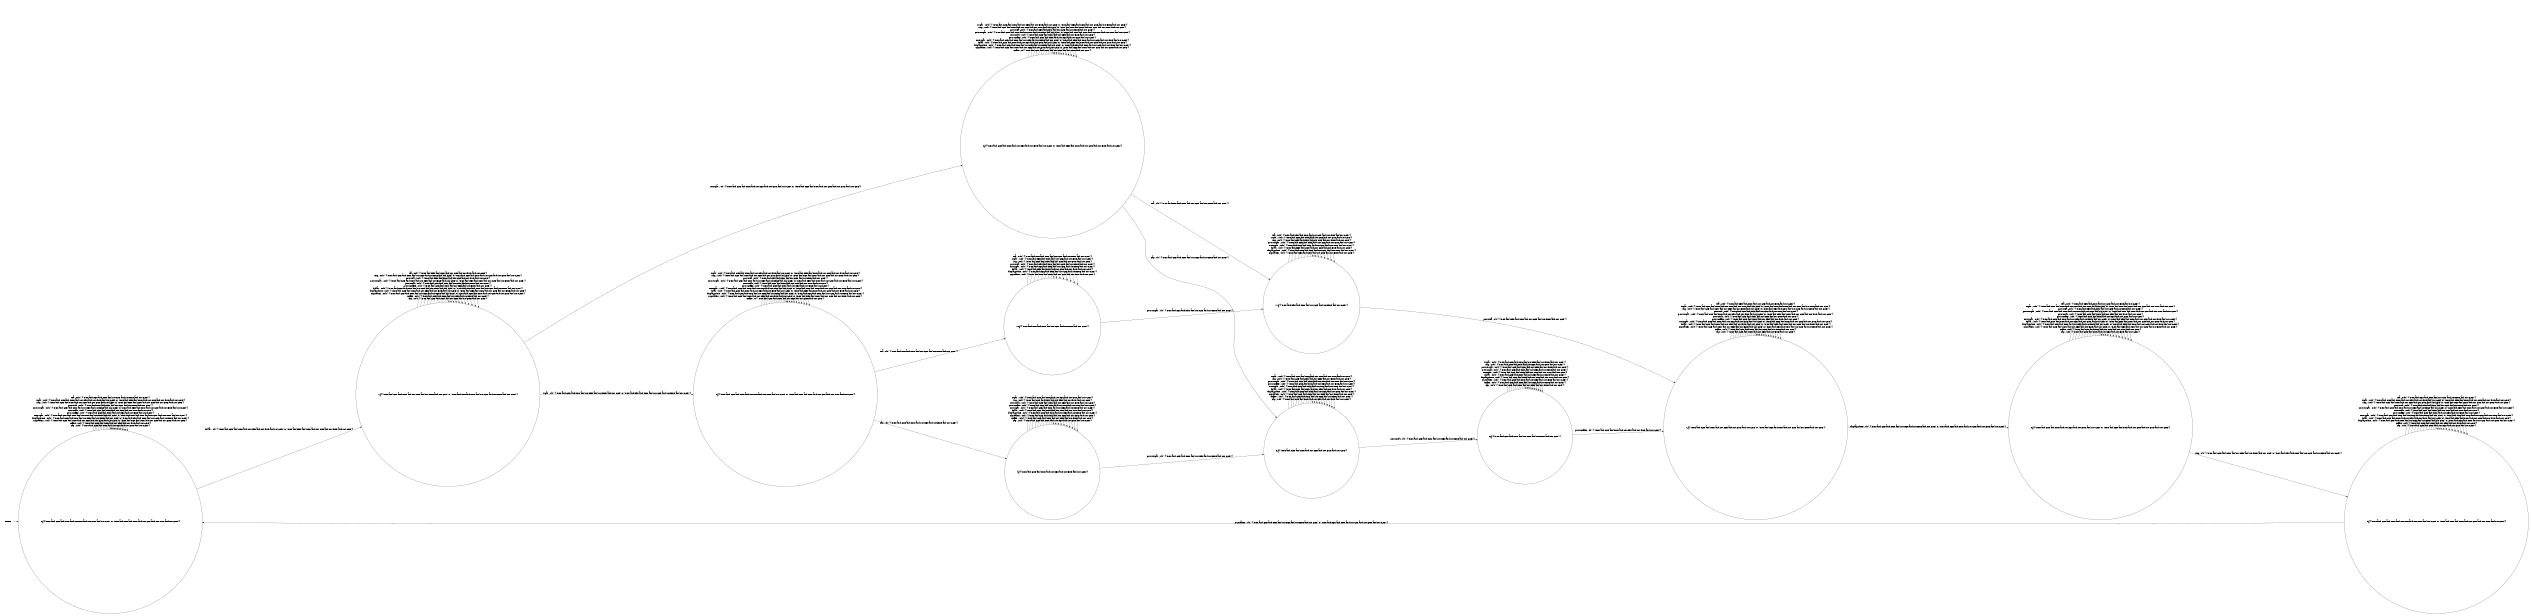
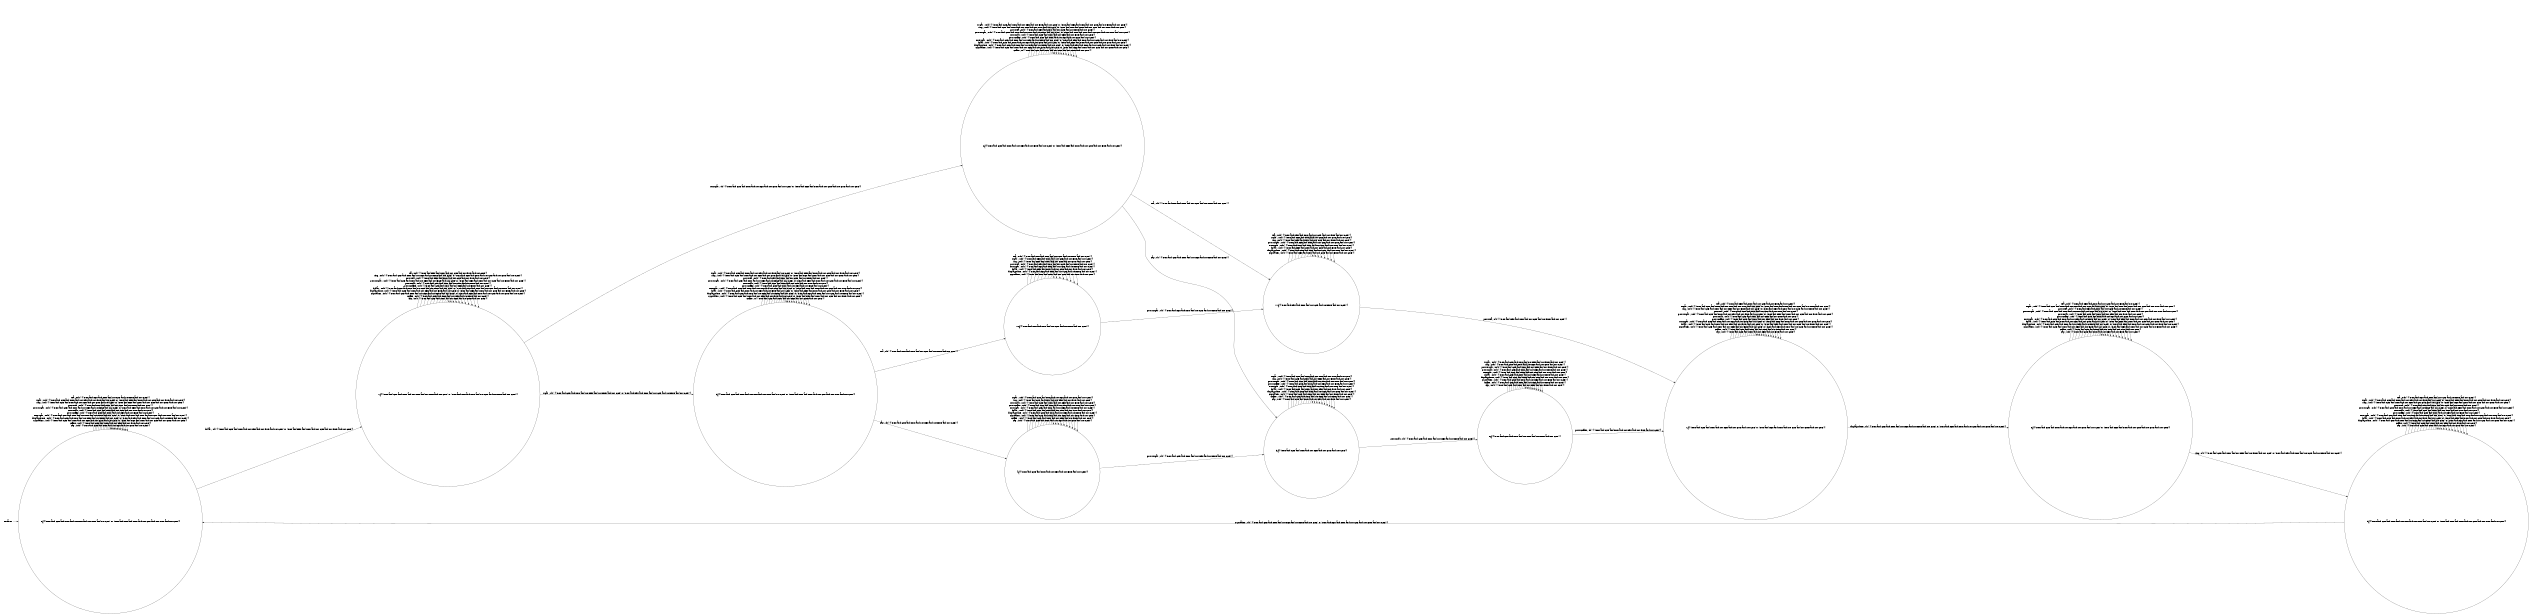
  digraph {
    rankdir=LR
    node [shape=circle]
    edge [lblstyle="above, sloped"]
    n1 [label="0@[((DOL and CAP and TON and not TEA and not EUR and not COF) or (DOL and TEA and TON and not CAP and not EUR and not COF))]"]
    n2 [label="1@[((DOL and CAP and TON and not TEA and not EUR and not COF) or (DOL and TEA and TON and not CAP and not EUR and not COF))]"]
    n3 [label="2@[((DOL and CAP and TON and not TEA and not EUR and not COF) or (DOL and TEA and TON and not CAP and not EUR and not COF))]"]
    n4 [label="3@[((DOL and CAP and TON and not TEA and not EUR and not COF) or (DOL and TEA and TON and not CAP and not EUR and not COF))]"]
    n5 [label="5@[((DOL and CAP and TON and not TEA and not EUR and not COF))]"]
    n6 [label="11@[((DOL and TEA and TON and not CAP and not EUR and not COF))]"]
    n7 [label="4@[((DOL and CAP and TON and not TEA and not EUR and not COF))]"]
    n8 [label="10@[((DOL and TEA and TON and not CAP and not EUR and not COF))]"]
    n9 [label="6@[((DOL and CAP and TON and not TEA and not EUR and not COF))]"]
    n10 [label="7@[((DOL and CAP and TON and not TEA and not EUR and not COF) or (DOL and TEA and TON and not CAP and not EUR and not COF))]"]
    n11 [label="8@[((DOL and CAP and TON and not TEA and not EUR and not COF) or (DOL and TEA and TON and not CAP and not EUR and not COF))]"]
    n12 [label="9@[((DOL and CAP and TON and not TEA and not EUR and not COF) or (DOL and TEA and TON and not CAP and not EUR and not COF))]"]
-   __start0 [height=0 shape=none width=0 label=__not0]
+   __start0 [height=0 shape=none width=0]
    n1 -> n1 [label="cap / nok() [((DOL and CAP and TON and not TEA and not EUR and not COF))]"]
    n1 -> n1 [label="coffee / nok() [((DOL and CAP and TON and not TEA and not EUR and not COF))]"]
    n1 -> n1 [label="cup_taken / nok() [((DOL and CAP and TON and not TEA and not EUR and not COF) or (DOL and TEA and TON and not CAP and not EUR and not COF))]"]
    n1 -> n1 [label="display_done / nok() [((DOL and CAP and TON and not TEA and not EUR and not COF) or (DOL and TEA and TON and not CAP and not EUR and not COF))]"]
    n1 -> n1 [label="no_sugar / nok() [((DOL and CAP and TON and not TEA and not EUR and not COF) or (DOL and TEA and TON and not CAP and not EUR and not COF))]"]
    n1 -> n1 [label="pour_coffee / nok() [((DOL and CAP and TON and not TEA and not EUR and not COF))]"]
    n1 -> n1 [label="pour_milk / nok() [((DOL and CAP and TON and not TEA and not EUR and not COF))]"]
    n1 -> n1 [label="pour_sugar / nok() [((DOL and CAP and TON and not TEA and not EUR and not COF) or (DOL and TEA and TON and not CAP and not EUR and not COF))]"]
    n1 -> n1 [label="pour_tea / nok() [((DOL and TEA and TON and not CAP and not EUR and not COF))]"]
    n1 -> n1 [label="ring / nok() [((DOL and CAP and TON and not TEA and not EUR and not COF) or (DOL and TEA and TON and not CAP and not EUR and not COF))]"]
    n1 -> n1 [label="sugar / nok() [((DOL and CAP and TON and not TEA and not EUR and not COF) or (DOL and TEA and TON and not CAP and not EUR and not COF))]"]
    n1 -> n1 [label="tea / nok() [((DOL and TEA and TON and not CAP and not EUR and not COF))]"]
    n1 -> n2 [label="dollar / ok() [((DOL and CAP and TON and not TEA and not EUR and not COF) or (DOL and TEA and TON and not CAP and not EUR and not COF))]"]
    n2 -> n2 [label="cap / nok() [((DOL and CAP and TON and not TEA and not EUR and not COF))]"]
    n2 -> n2 [label="coffee / nok() [((DOL and CAP and TON and not TEA and not EUR and not COF))]"]
    n2 -> n2 [label="cup_taken / nok() [((DOL and CAP and TON and not TEA and not EUR and not COF) or (DOL and TEA and TON and not CAP and not EUR and not COF))]"]
    n2 -> n2 [label="display_done / nok() [((DOL and CAP and TON and not TEA and not EUR and not COF) or (DOL and TEA and TON and not CAP and not EUR and not COF))]"]
    n2 -> n2 [label="dollar / nok() [((DOL and CAP and TON and not TEA and not EUR and not COF) or (DOL and TEA and TON and not CAP and not EUR and not COF))]"]
    n2 -> n2 [label="pour_coffee / nok() [((DOL and CAP and TON and not TEA and not EUR and not COF))]"]
    n2 -> n2 [label="pour_milk / nok() [((DOL and CAP and TON and not TEA and not EUR and not COF))]"]
    n2 -> n2 [label="pour_sugar / nok() [((DOL and CAP and TON and not TEA and not EUR and not COF) or (DOL and TEA and TON and not CAP and not EUR and not COF))]"]
    n2 -> n2 [label="pour_tea / nok() [((DOL and TEA and TON and not CAP and not EUR and not COF))]"]
    n2 -> n2 [label="ring / nok() [((DOL and CAP and TON and not TEA and not EUR and not COF) or (DOL and TEA and TON and not CAP and not EUR and not COF))]"]
    n2 -> n2 [label="tea / nok() [((DOL and TEA and TON and not CAP and not EUR and not COF))]"]
    n2 -> n3 [label="no_sugar / ok() [((DOL and CAP and TON and not TEA and not EUR and not COF) or (DOL and TEA and TON and not CAP and not EUR and not COF))]"]
    n2 -> n4 [label="sugar / ok() [((DOL and CAP and TON and not TEA and not EUR and not COF) or (DOL and TEA and TON and not CAP and not EUR and not COF))]"]
    n3 -> n3 [label="coffee / Ω [((DOL and CAP and TON and not TEA and not EUR and not COF))]"]
    n3 -> n3 [label="cup_taken / nok() [((DOL and CAP and TON and not TEA and not EUR and not COF) or (DOL and TEA and TON and not CAP and not EUR and not COF))]"]
    n3 -> n3 [label="display_done / nok() [((DOL and CAP and TON and not TEA and not EUR and not COF) or (DOL and TEA and TON and not CAP and not EUR and not COF))]"]
    n3 -> n3 [label="dollar / nok() [((DOL and CAP and TON and not TEA and not EUR and not COF) or (DOL and TEA and TON and not CAP and not EUR and not COF))]"]
    n3 -> n3 [label="no_sugar / nok() [((DOL and CAP and TON and not TEA and not EUR and not COF) or (DOL and TEA and TON and not CAP and not EUR and not COF))]"]
    n3 -> n3 [label="pour_coffee / nok() [((DOL and CAP and TON and not TEA and not EUR and not COF))]"]
    n3 -> n3 [label="pour_milk / nok() [((DOL and CAP and TON and not TEA and not EUR and not COF))]"]
    n3 -> n3 [label="pour_sugar / nok() [((DOL and CAP and TON and not TEA and not EUR and not COF) or (DOL and TEA and TON and not CAP and not EUR and not COF))]"]
    n3 -> n3 [label="pour_tea / nok() [((DOL and TEA and TON and not CAP and not EUR and not COF))]"]
    n3 -> n3 [label="ring / nok() [((DOL and CAP and TON and not TEA and not EUR and not COF) or (DOL and TEA and TON and not CAP and not EUR and not COF))]"]
    n3 -> n3 [label="sugar / void() [((DOL and CAP and TON and not TEA and not EUR and not COF) or (DOL and TEA and TON and not CAP and not EUR and not COF))]"]
    n3 -> n5 [label="cap / ok() [((DOL and CAP and TON and not TEA and not EUR and not COF))]"]
    n3 -> n6 [label="tea / ok() [((DOL and TEA and TON and not CAP and not EUR and not COF))]"]
    n4 -> n4 [label="coffee / Ω [((DOL and CAP and TON and not TEA and not EUR and not COF))]"]
    n4 -> n4 [label="cup_taken / nok() [((DOL and CAP and TON and not TEA and not EUR and not COF) or (DOL and TEA and TON and not CAP and not EUR and not COF))]"]
    n4 -> n4 [label="display_done / nok() [((DOL and CAP and TON and not TEA and not EUR and not COF) or (DOL and TEA and TON and not CAP and not EUR and not COF))]"]
    n4 -> n4 [label="dollar / nok() [((DOL and CAP and TON and not TEA and not EUR and not COF) or (DOL and TEA and TON and not CAP and not EUR and not COF))]"]
    n4 -> n4 [label="no_sugar / void() [((DOL and CAP and TON and not TEA and not EUR and not COF) or (DOL and TEA and TON and not CAP and not EUR and not COF))]"]
    n4 -> n4 [label="pour_coffee / nok() [((DOL and CAP and TON and not TEA and not EUR and not COF))]"]
    n4 -> n4 [label="pour_milk / nok() [((DOL and CAP and TON and not TEA and not EUR and not COF))]"]
    n4 -> n4 [label="pour_sugar / nok() [((DOL and CAP and TON and not TEA and not EUR and not COF) or (DOL and TEA and TON and not CAP and not EUR and not COF))]"]
    n4 -> n4 [label="pour_tea / nok() [((DOL and TEA and TON and not CAP and not EUR and not COF))]"]
    n4 -> n4 [label="ring / nok() [((DOL and CAP and TON and not TEA and not EUR and not COF) or (DOL and TEA and TON and not CAP and not EUR and not COF))]"]
    n4 -> n4 [label="sugar / nok() [((DOL and CAP and TON and not TEA and not EUR and not COF) or (DOL and TEA and TON and not CAP and not EUR and not COF))]"]
    n4 -> n7 [label="cap / ok() [((DOL and CAP and TON and not TEA and not EUR and not COF))]"]
    n4 -> n8 [label="tea / ok() [((DOL and TEA and TON and not CAP and not EUR and not COF))]"]
    n5 -> n5 [label="cap / nok() [((DOL and CAP and TON and not TEA and not EUR and not COF))]"]
    n5 -> n5 [label="coffee / void() [((DOL and CAP and TON and not TEA and not EUR and not COF))]"]
    n5 -> n5 [label="cup_taken / nok() [((DOL and CAP and TON and not TEA and not EUR and not COF))]"]
    n5 -> n5 [label="display_done / nok() [((DOL and CAP and TON and not TEA and not EUR and not COF))]"]
    n5 -> n5 [label="dollar / nok() [((DOL and CAP and TON and not TEA and not EUR and not COF))]"]
    n5 -> n5 [label="no_sugar / nok() [((DOL and CAP and TON and not TEA and not EUR and not COF))]"]
    n5 -> n5 [label="pour_coffee / nok() [((DOL and CAP and TON and not TEA and not EUR and not COF))]"]
    n5 -> n5 [label="pour_sugar / nok() [((DOL and CAP and TON and not TEA and not EUR and not COF))]"]
    n5 -> n5 [label="ring / nok() [((DOL and CAP and TON and not TEA and not EUR and not COF))]"]
    n5 -> n5 [label="sugar / nok() [((DOL and CAP and TON and not TEA and not EUR and not COF))]"]
    n5 -> n9 [label="pour_milk / ok() [((DOL and CAP and TON and not TEA and not EUR and not COF))]"]
    n6 -> n6 [label="cup_taken / nok() [((DOL and TEA and TON and not CAP and not EUR and not COF))]"]
    n6 -> n6 [label="display_done / nok() [((DOL and TEA and TON and not CAP and not EUR and not COF))]"]
    n6 -> n6 [label="dollar / nok() [((DOL and TEA and TON and not CAP and not EUR and not COF))]"]
    n6 -> n6 [label="no_sugar / nok() [((DOL and TEA and TON and not CAP and not EUR and not COF))]"]
    n6 -> n6 [label="pour_sugar / nok() [((DOL and TEA and TON and not CAP and not EUR and not COF))]"]
    n6 -> n6 [label="ring / nok() [((DOL and TEA and TON and not CAP and not EUR and not COF))]"]
    n6 -> n6 [label="sugar / nok() [((DOL and TEA and TON and not CAP and not EUR and not COF))]"]
    n6 -> n6 [label="tea / nok() [((DOL and TEA and TON and not CAP and not EUR and not COF))]"]
    n6 -> n10 [label="pour_tea / ok() [((DOL and TEA and TON and not CAP and not EUR and not COF))]"]
    n7 -> n5 [label="pour_sugar / ok() [((DOL and CAP and TON and not TEA and not EUR and not COF))]"]
    n7 -> n7 [label="cap / nok() [((DOL and CAP and TON and not TEA and not EUR and not COF))]"]
    n7 -> n7 [label="coffee / void() [((DOL and CAP and TON and not TEA and not EUR and not COF))]"]
    n7 -> n7 [label="cup_taken / nok() [((DOL and CAP and TON and not TEA and not EUR and not COF))]"]
    n7 -> n7 [label="display_done / nok() [((DOL and CAP and TON and not TEA and not EUR and not COF))]"]
    n7 -> n7 [label="dollar / nok() [((DOL and CAP and TON and not TEA and not EUR and not COF))]"]
    n7 -> n7 [label="no_sugar / nok() [((DOL and CAP and TON and not TEA and not EUR and not COF))]"]
    n7 -> n7 [label="pour_coffee / nok() [((DOL and CAP and TON and not TEA and not EUR and not COF))]"]
    n7 -> n7 [label="pour_milk / nok() [((DOL and CAP and TON and not TEA and not EUR and not COF))]"]
    n7 -> n7 [label="ring / nok() [((DOL and CAP and TON and not TEA and not EUR and not COF))]"]
    n7 -> n7 [label="sugar / nok() [((DOL and CAP and TON and not TEA and not EUR and not COF))]"]
    n8 -> n6 [label="pour_sugar / ok() [((DOL and TEA and TON and not CAP and not EUR and not COF))]"]
    n8 -> n8 [label="cup_taken / nok() [((DOL and TEA and TON and not CAP and not EUR and not COF))]"]
    n8 -> n8 [label="display_done / nok() [((DOL and TEA and TON and not CAP and not EUR and not COF))]"]
    n8 -> n8 [label="dollar / nok() [((DOL and TEA and TON and not CAP and not EUR and not COF))]"]
    n8 -> n8 [label="no_sugar / nok() [((DOL and TEA and TON and not CAP and not EUR and not COF))]"]
    n8 -> n8 [label="pour_tea / nok() [((DOL and TEA and TON and not CAP and not EUR and not COF))]"]
    n8 -> n8 [label="ring / nok() [((DOL and TEA and TON and not CAP and not EUR and not COF))]"]
    n8 -> n8 [label="sugar / nok() [((DOL and TEA and TON and not CAP and not EUR and not COF))]"]
    n8 -> n8 [label="tea / nok() [((DOL and TEA and TON and not CAP and not EUR and not COF))]"]
    n9 -> n9 [label="cap / nok() [((DOL and CAP and TON and not TEA and not EUR and not COF))]"]
    n9 -> n9 [label="coffee / nok() [((DOL and CAP and TON and not TEA and not EUR and not COF))]"]
    n9 -> n9 [label="cup_taken / nok() [((DOL and CAP and TON and not TEA and not EUR and not COF))]"]
    n9 -> n9 [label="display_done / nok() [((DOL and CAP and TON and not TEA and not EUR and not COF))]"]
    n9 -> n9 [label="dollar / nok() [((DOL and CAP and TON and not TEA and not EUR and not COF))]"]
    n9 -> n9 [label="no_sugar / nok() [((DOL and CAP and TON and not TEA and not EUR and not COF))]"]
    n9 -> n9 [label="pour_milk / nok() [((DOL and CAP and TON and not TEA and not EUR and not COF))]"]
    n9 -> n9 [label="pour_sugar / nok() [((DOL and CAP and TON and not TEA and not EUR and not COF))]"]
    n9 -> n9 [label="ring / nok() [((DOL and CAP and TON and not TEA and not EUR and not COF))]"]
    n9 -> n9 [label="sugar / nok() [((DOL and CAP and TON and not TEA and not EUR and not COF))]"]
    n9 -> n10 [label="pour_coffee / ok() [((DOL and CAP and TON and not TEA and not EUR and not COF))]"]
    n10 -> n10 [label="cap / nok() [((DOL and CAP and TON and not TEA and not EUR and not COF))]"]
    n10 -> n10 [label="coffee / nok() [((DOL and CAP and TON and not TEA and not EUR and not COF))]"]
    n10 -> n10 [label="cup_taken / nok() [((DOL and CAP and TON and not TEA and not EUR and not COF) or (DOL and TEA and TON and not CAP and not EUR and not COF))]"]
    n10 -> n10 [label="dollar / nok() [((DOL and CAP and TON and not TEA and not EUR and not COF) or (DOL and TEA and TON and not CAP and not EUR and not COF))]"]
    n10 -> n10 [label="no_sugar / nok() [((DOL and CAP and TON and not TEA and not EUR and not COF) or (DOL and TEA and TON and not CAP and not EUR and not COF))]"]
    n10 -> n10 [label="pour_coffee / nok() [((DOL and CAP and TON and not TEA and not EUR and not COF))]"]
    n10 -> n10 [label="pour_milk / nok() [((DOL and CAP and TON and not TEA and not EUR and not COF))]"]
    n10 -> n10 [label="pour_sugar / nok() [((DOL and CAP and TON and not TEA and not EUR and not COF) or (DOL and TEA and TON and not CAP and not EUR and not COF))]"]
    n10 -> n10 [label="pour_tea / nok() [((DOL and TEA and TON and not CAP and not EUR and not COF))]"]
    n10 -> n10 [label="ring / nok() [((DOL and CAP and TON and not TEA and not EUR and not COF) or (DOL and TEA and TON and not CAP and not EUR and not COF))]"]
    n10 -> n10 [label="sugar / nok() [((DOL and CAP and TON and not TEA and not EUR and not COF) or (DOL and TEA and TON and not CAP and not EUR and not COF))]"]
    n10 -> n10 [label="tea / nok() [((DOL and TEA and TON and not CAP and not EUR and not COF))]"]
    n10 -> n11 [label="display_done / ok() [((DOL and CAP and TON and not TEA and not EUR and not COF) or (DOL and TEA and TON and not CAP and not EUR and not COF))]"]
    n11 -> n11 [label="cap / nok() [((DOL and CAP and TON and not TEA and not EUR and not COF))]"]
    n11 -> n11 [label="coffee / nok() [((DOL and CAP and TON and not TEA and not EUR and not COF))]"]
    n11 -> n11 [label="cup_taken / nok() [((DOL and CAP and TON and not TEA and not EUR and not COF) or (DOL and TEA and TON and not CAP and not EUR and not COF))]"]
    n11 -> n11 [label="display_done / nok() [((DOL and CAP and TON and not TEA and not EUR and not COF) or (DOL and TEA and TON and not CAP and not EUR and not COF))]"]
    n11 -> n11 [label="dollar / nok() [((DOL and CAP and TON and not TEA and not EUR and not COF) or (DOL and TEA and TON and not CAP and not EUR and not COF))]"]
    n11 -> n11 [label="no_sugar / nok() [((DOL and CAP and TON and not TEA and not EUR and not COF) or (DOL and TEA and TON and not CAP and not EUR and not COF))]"]
    n11 -> n11 [label="pour_coffee / nok() [((DOL and CAP and TON and not TEA and not EUR and not COF))]"]
    n11 -> n11 [label="pour_milk / nok() [((DOL and CAP and TON and not TEA and not EUR and not COF))]"]
    n11 -> n11 [label="pour_sugar / nok() [((DOL and CAP and TON and not TEA and not EUR and not COF) or (DOL and TEA and TON and not CAP and not EUR and not COF))]"]
    n11 -> n11 [label="pour_tea / nok() [((DOL and TEA and TON and not CAP and not EUR and not COF))]"]
    n11 -> n11 [label="sugar / nok() [((DOL and CAP and TON and not TEA and not EUR and not COF) or (DOL and TEA and TON and not CAP and not EUR and not COF))]"]
    n11 -> n11 [label="tea / nok() [((DOL and TEA and TON and not CAP and not EUR and not COF))]"]
    n11 -> n12 [label="ring / ok() [((DOL and CAP and TON and not TEA and not EUR and not COF) or (DOL and TEA and TON and not CAP and not EUR and not COF))]"]
    n12 -> n1 [label="cup_taken / ok() [((DOL and CAP and TON and not TEA and not EUR and not COF) or (DOL and TEA and TON and not CAP and not EUR and not COF))]"]
    n12 -> n12 [label="cap / nok() [((DOL and CAP and TON and not TEA and not EUR and not COF))]"]
    n12 -> n12 [label="coffee / nok() [((DOL and CAP and TON and not TEA and not EUR and not COF))]"]
    n12 -> n12 [label="display_done / nok() [((DOL and CAP and TON and not TEA and not EUR and not COF) or (DOL and TEA and TON and not CAP and not EUR and not COF))]"]
    n12 -> n12 [label="dollar / nok() [((DOL and CAP and TON and not TEA and not EUR and not COF) or (DOL and TEA and TON and not CAP and not EUR and not COF))]"]
    n12 -> n12 [label="no_sugar / nok() [((DOL and CAP and TON and not TEA and not EUR and not COF) or (DOL and TEA and TON and not CAP and not EUR and not COF))]"]
    n12 -> n12 [label="pour_coffee / nok() [((DOL and CAP and TON and not TEA and not EUR and not COF))]"]
    n12 -> n12 [label="pour_milk / nok() [((DOL and CAP and TON and not TEA and not EUR and not COF))]"]
    n12 -> n12 [label="pour_sugar / nok() [((DOL and CAP and TON and not TEA and not EUR and not COF) or (DOL and TEA and TON and not CAP and not EUR and not COF))]"]
    n12 -> n12 [label="pour_tea / nok() [((DOL and TEA and TON and not CAP and not EUR and not COF))]"]
    n12 -> n12 [label="ring / nok() [((DOL and CAP and TON and not TEA and not EUR and not COF) or (DOL and TEA and TON and not CAP and not EUR and not COF))]"]
    n12 -> n12 [label="sugar / nok() [((DOL and CAP and TON and not TEA and not EUR and not COF) or (DOL and TEA and TON and not CAP and not EUR and not COF))]"]
    n12 -> n12 [label="tea / nok() [((DOL and TEA and TON and not CAP and not EUR and not COF))]"]
    __start0 -> n1
  }
